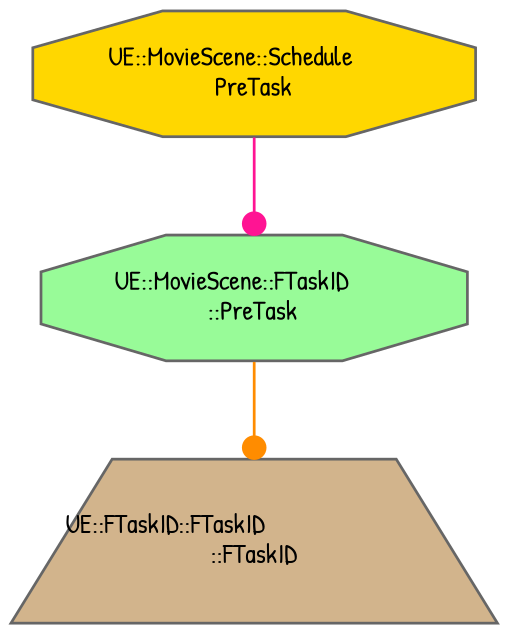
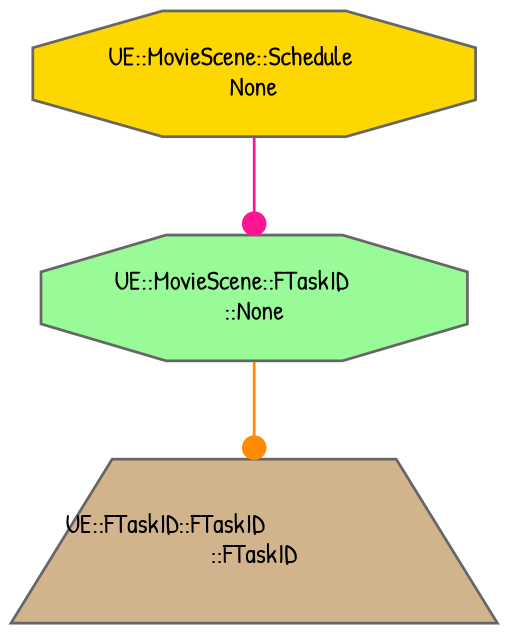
  digraph {
    fontname="Patrick Hand"
    rankdir=TB
    node [color=grey40 fontname="Patrick Hand" fontsize=10 shape=octagon style=filled]
    edge [arrowhead=dot fontname="Patrick Hand" fontsize=10 labelfontname=Helvetica labelfontsize=10 style=solid]
-   n1 [color=gray40 fillcolor=gold fontcolor=black height=0.2 label="UE::MovieScene::Schedule\lPreTask" width=0.4]
-   n2 [fillcolor=palegreen height=0.2 label="UE::MovieScene::FTaskID\l::PreTask" width=0.4]
+   n1 [color=gray40 fillcolor=gold fontcolor=black height=0.2 label="UE::MovieScene::Schedule\lNone" width=0.4]
+   n2 [fillcolor=palegreen height=0.2 label="UE::MovieScene::FTaskID\l::None" width=0.4]
    n3 [fillcolor=tan height=0.2 label="UE::FTaskID::FTaskID\l::FTaskID" shape=trapezium width=0.4]
    n1 -> n2 [color=deeppink]
    n2 -> n3 [color=darkorange]
  }
